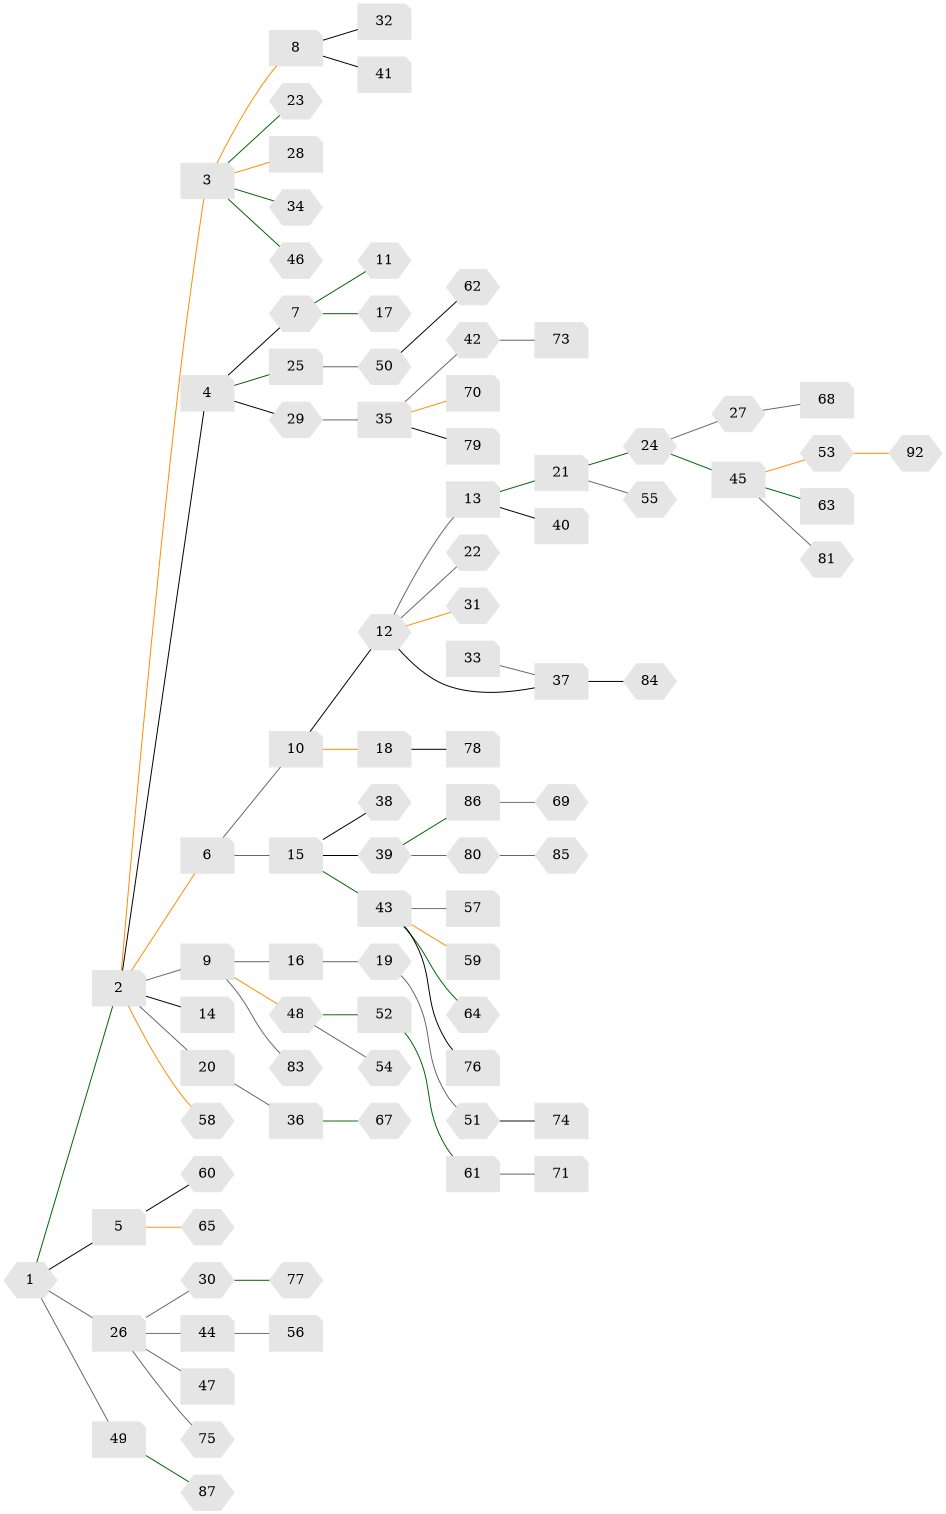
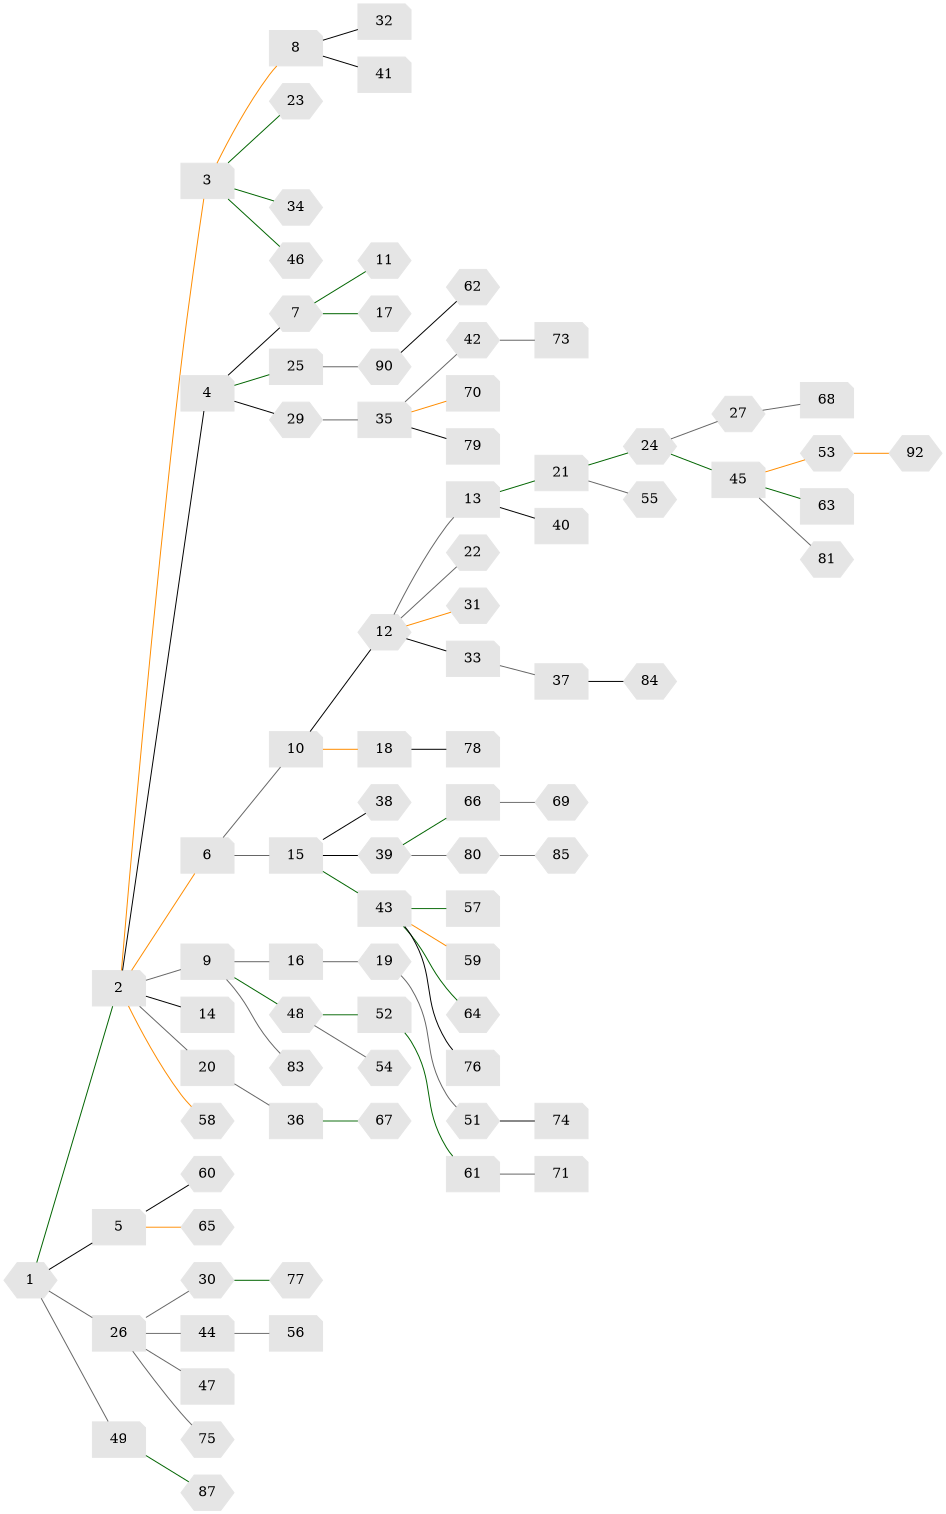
  graph {
    rankdir=LR
    node [color=gray90 shape=note style=filled]
    edge [color=gray40]
    1 [shape=hexagon]
    2
    5
    26
    49
    3
    4
    6
    9
    14
    20
    58 [shape=hexagon]
    60 [shape=hexagon]
    65 [shape=hexagon]
    30 [shape=hexagon]
    44
    47
    75 [shape=hexagon]
    n19 [label=87 shape=hexagon]
    8
    23 [shape=hexagon]
-   28
    34 [shape=hexagon]
    46 [shape=hexagon]
    7 [shape=hexagon]
    25
    29 [shape=hexagon]
    10
    15
    16
    48 [shape=hexagon]
    83 [shape=hexagon]
    36
    32
    41
    11 [shape=hexagon]
    17 [shape=hexagon]
-   50 [shape=hexagon]
+   50 [shape=hexagon label=90]
    35
    12 [shape=hexagon]
    18
    38 [shape=hexagon]
    39 [shape=hexagon]
    43
    19 [shape=hexagon]
    52
    54 [shape=hexagon]
    13
    22 [shape=hexagon]
    31 [shape=hexagon]
    33
    78
    21
    40
    37
    24 [shape=hexagon]
    55 [shape=hexagon]
-   66 [label=86]
+   66
    80 [shape=hexagon]
    57
    59
    64 [shape=hexagon]
    76
    51 [shape=hexagon]
    74
    67 [shape=hexagon]
    27 [shape=hexagon]
    45
    68
    53 [shape=hexagon]
    63
    81 [shape=hexagon]
    62 [shape=hexagon]
    77 [shape=hexagon]
    56
    42 [shape=hexagon]
    70
    79
    84 [shape=hexagon]
    73
    69 [shape=hexagon]
    85 [shape=hexagon]
    n83 [label=92 shape=hexagon]
    61
    71
    1 -- 2 [color=darkgreen]
    1 -- 5 [color=black]
    1 -- 26
    1 -- 49
    2 -- 3 [color=darkorange]
    2 -- 4 [color=black]
    2 -- 6 [color=darkorange]
    2 -- 9
    2 -- 14 [color=black]
    2 -- 20
    2 -- 58 [color=darkorange]
    5 -- 60 [color=black]
    5 -- 65 [color=darkorange]
    26 -- 30
    26 -- 44
    26 -- 47
    26 -- 75
    49 -- n19 [color=darkgreen]
    3 -- 8 [color=darkorange]
    3 -- 23 [color=darkgreen]
-   3 -- 28 [color=darkorange]
    3 -- 34 [color=darkgreen]
    3 -- 46 [color=darkgreen]
    4 -- 7 [color=black]
    4 -- 25 [color=darkgreen]
    4 -- 29 [color=black]
    6 -- 10
    6 -- 15
    9 -- 16
-   9 -- 48 [color=darkorange]
+   9 -- 48 [color=darkgreen]
    9 -- 83
    20 -- 36
    30 -- 77 [color=darkgreen]
    44 -- 56
    8 -- 32 [color=black]
    8 -- 41 [color=black]
    7 -- 11 [color=darkgreen]
    7 -- 17 [color=darkgreen]
    25 -- 50
    29 -- 35
    10 -- 12 [color=black]
    10 -- 18 [color=darkorange]
    15 -- 38 [color=black]
    15 -- 39 [color=black]
    15 -- 43 [color=darkgreen]
    16 -- 19
    48 -- 52 [color=darkgreen]
    48 -- 54
    36 -- 67 [color=darkgreen]
    50 -- 62 [color=black]
    35 -- 42
    35 -- 70 [color=darkorange]
    35 -- 79 [color=black]
    12 -- 13
    12 -- 22
    12 -- 31 [color=darkorange]
-   12 -- 37 [color=black]
+   12 -- 33 [color=black]
    18 -- 78 [color=black]
    39 -- 66 [color=darkgreen]
    39 -- 80
-   43 -- 57
+   43 -- 57 [color=darkgreen]
    43 -- 59 [color=darkorange]
    43 -- 64 [color=darkgreen]
    43 -- 76 [color=black]
    19 -- 51
    52 -- 61 [color=darkgreen]
    13 -- 21 [color=darkgreen]
    13 -- 40 [color=black]
    33 -- 37
    21 -- 24 [color=darkgreen]
    21 -- 55
    37 -- 84 [color=black]
    24 -- 27
    24 -- 45 [color=darkgreen]
    66 -- 69
    80 -- 85
    51 -- 74 [color=black]
    27 -- 68
    45 -- 53 [color=darkorange]
    45 -- 63 [color=darkgreen]
    45 -- 81
    53 -- n83 [color=darkorange]
    42 -- 73
    61 -- 71
  }
